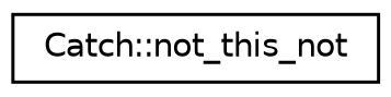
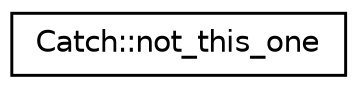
  digraph {
    rankdir=LR
-   n1 [color=black fillcolor=white fontname=Helvetica fontsize=10 height=0.2 label="Catch::not_this_not" shape=record style=filled width=0.4]
+   n1 [color=black fillcolor=white fontname=Helvetica fontsize=10 height=0.2 label="Catch::not_this_one" shape=record style=filled width=0.4]
  }
